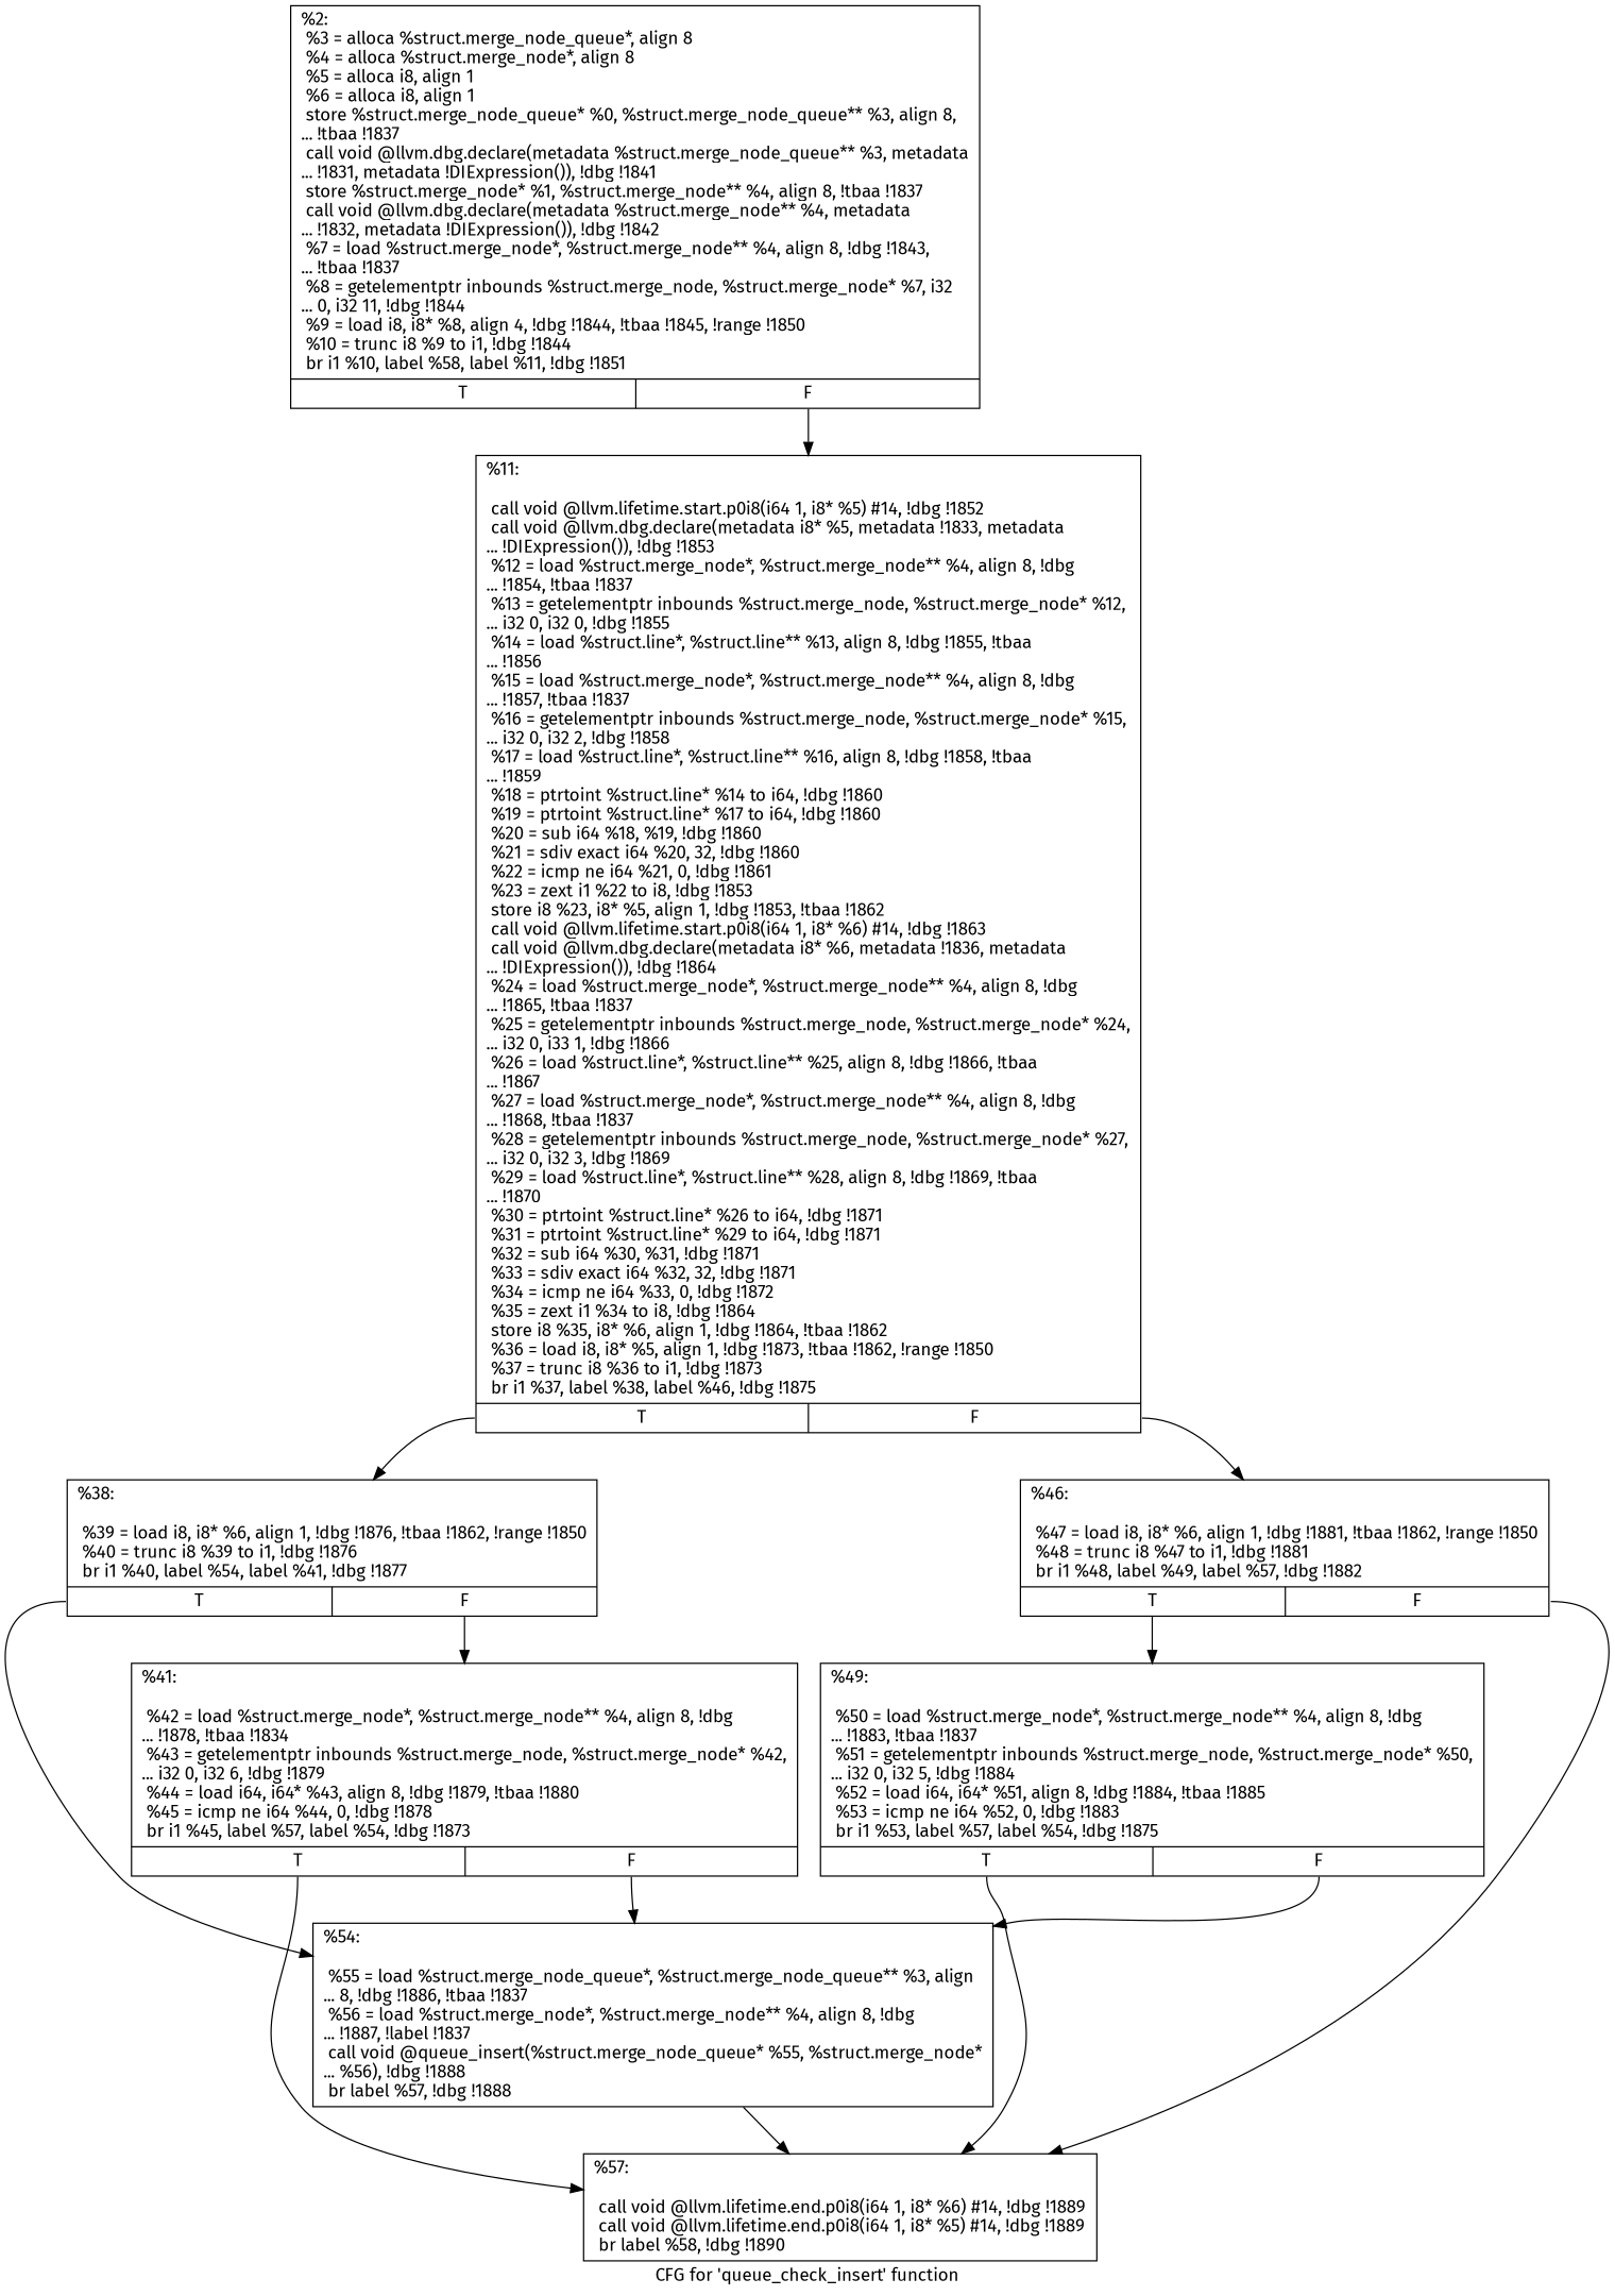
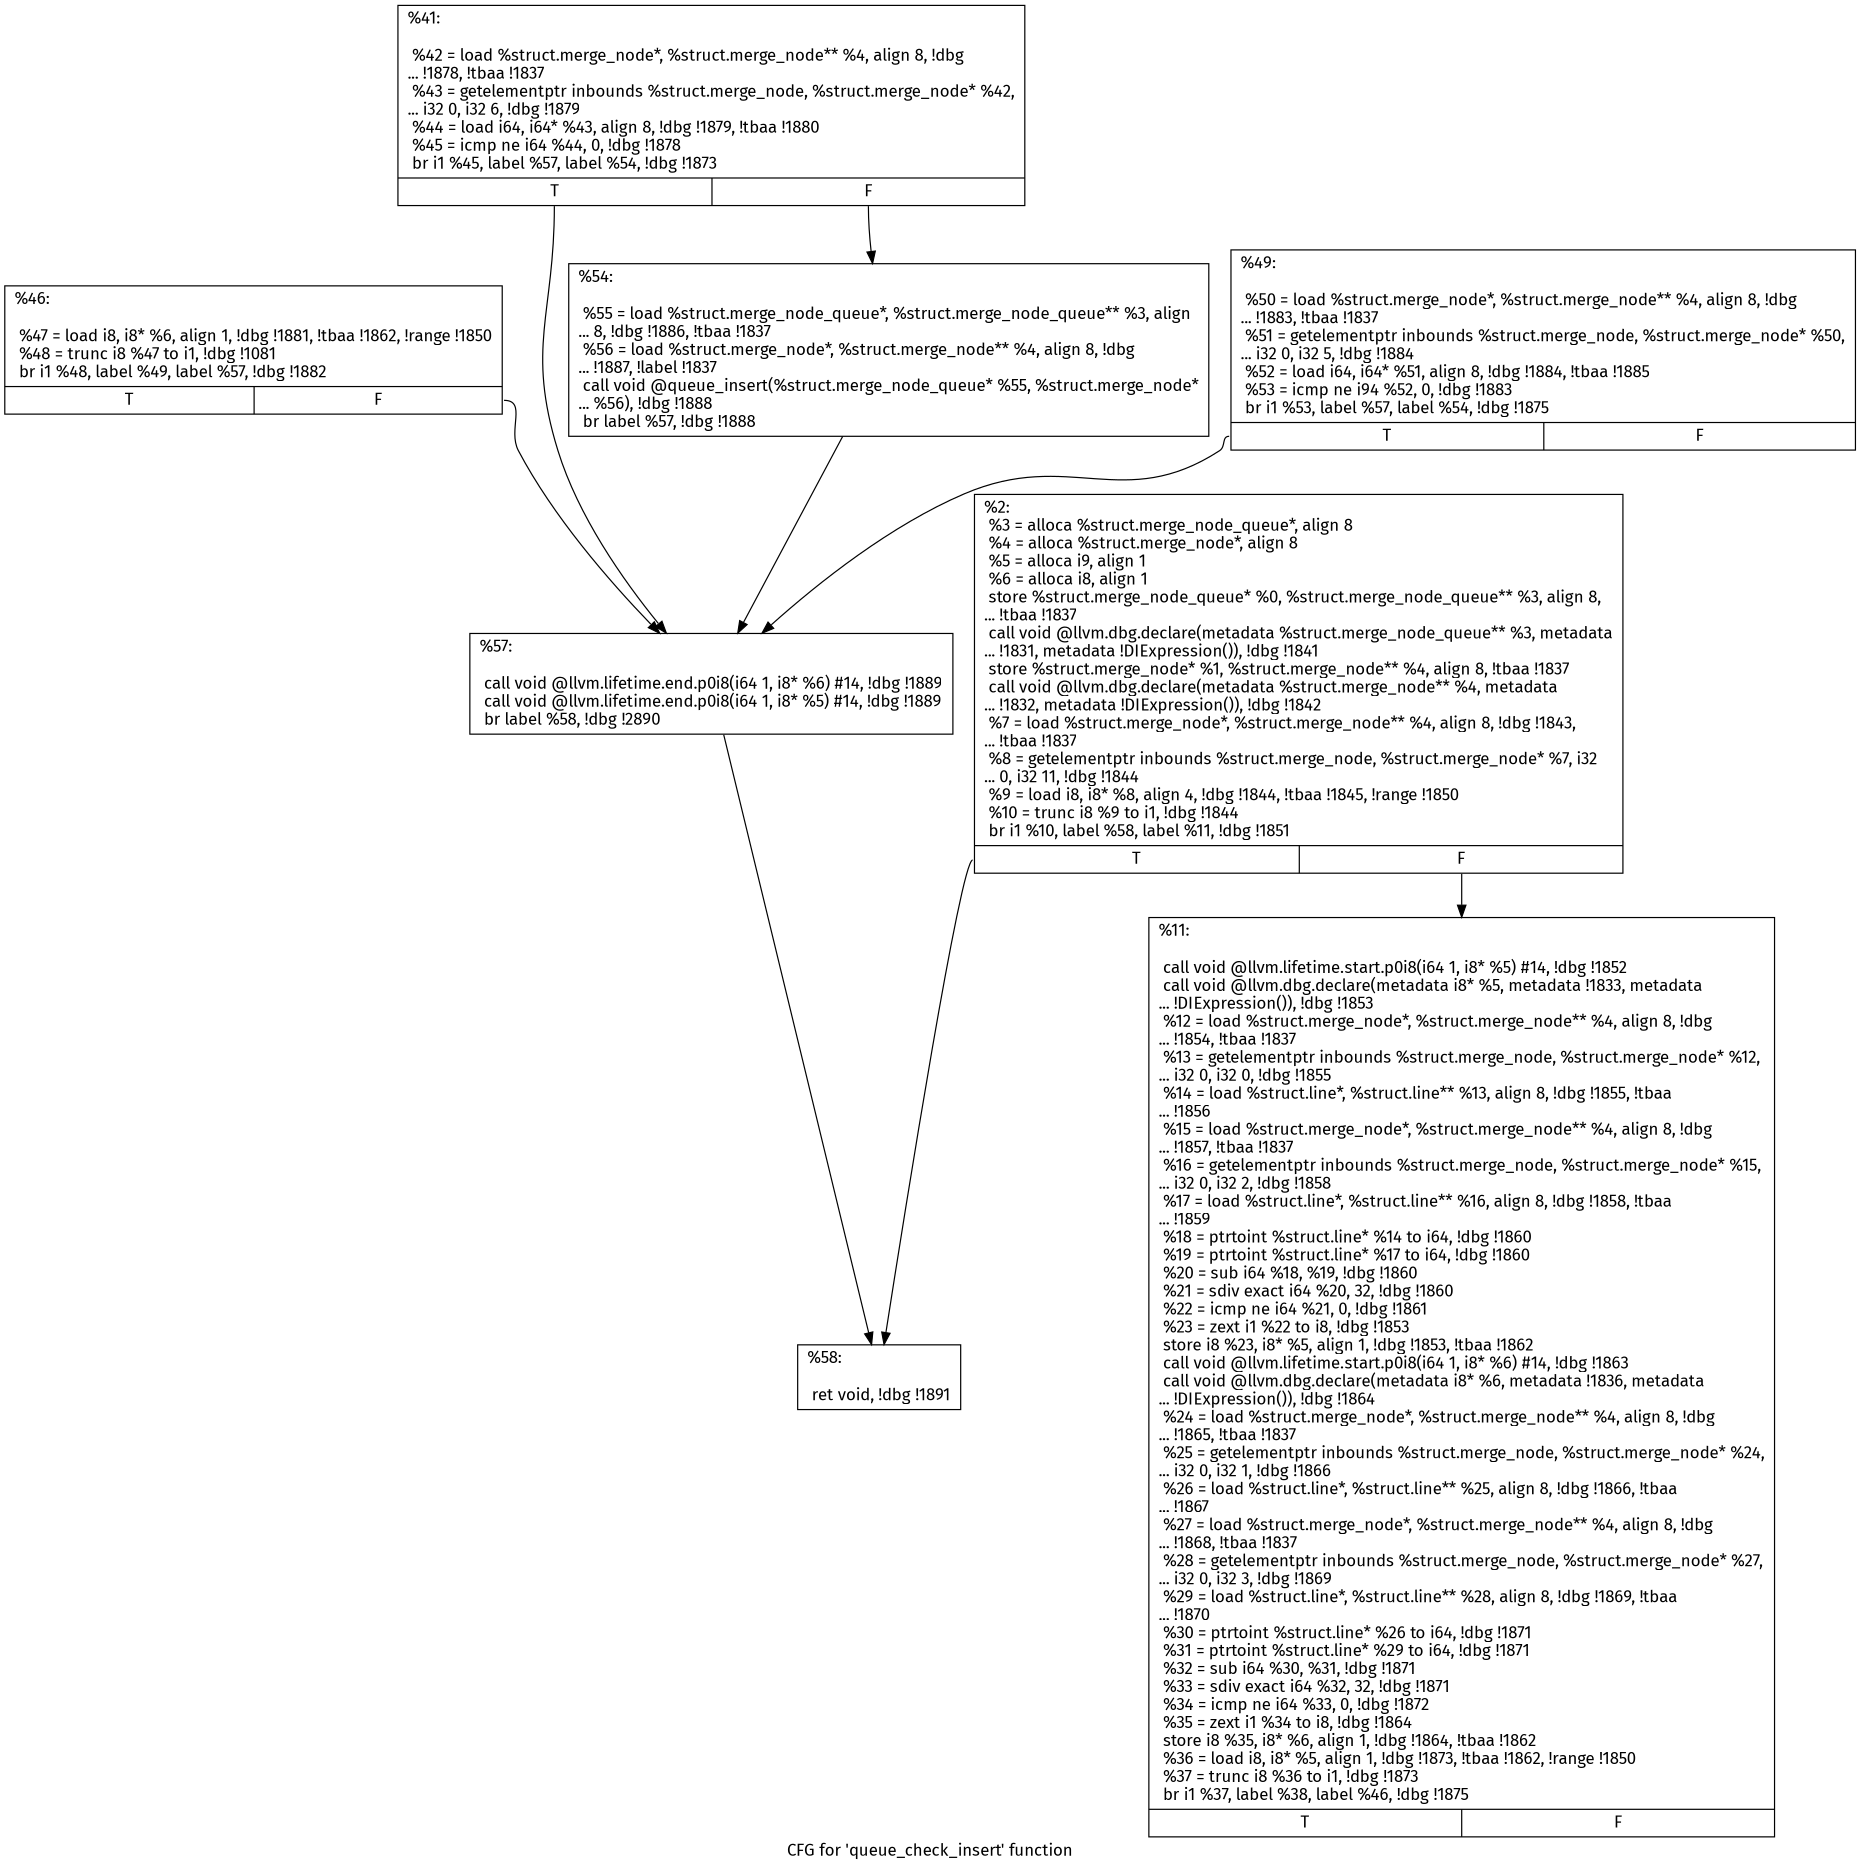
  digraph {
    fontname="Fira Sans"
    label="CFG for 'queue_check_insert' function"
    node [fontname="Fira Sans" shape=record]
    edge [fontname="Fira Sans" tailport=s0]
-   n1 [label="{%2:\l  %3 = alloca %struct.merge_node_queue*, align 8\l  %4 = alloca %struct.merge_node*, align 8\l  %5 = alloca i8, align 1\l  %6 = alloca i8, align 1\l  store %struct.merge_node_queue* %0, %struct.merge_node_queue** %3, align 8,\l... !tbaa !1837\l  call void @llvm.dbg.declare(metadata %struct.merge_node_queue** %3, metadata\l... !1831, metadata !DIExpression()), !dbg !1841\l  store %struct.merge_node* %1, %struct.merge_node** %4, align 8, !tbaa !1837\l  call void @llvm.dbg.declare(metadata %struct.merge_node** %4, metadata\l... !1832, metadata !DIExpression()), !dbg !1842\l  %7 = load %struct.merge_node*, %struct.merge_node** %4, align 8, !dbg !1843,\l... !tbaa !1837\l  %8 = getelementptr inbounds %struct.merge_node, %struct.merge_node* %7, i32\l... 0, i32 11, !dbg !1844\l  %9 = load i8, i8* %8, align 4, !dbg !1844, !tbaa !1845, !range !1850\l  %10 = trunc i8 %9 to i1, !dbg !1844\l  br i1 %10, label %58, label %11, !dbg !1851\l|{<s0>T|<s1>F}}"]
-   n3 [label="{%11:\l\l  call void @llvm.lifetime.start.p0i8(i64 1, i8* %5) #14, !dbg !1852\l  call void @llvm.dbg.declare(metadata i8* %5, metadata !1833, metadata\l... !DIExpression()), !dbg !1853\l  %12 = load %struct.merge_node*, %struct.merge_node** %4, align 8, !dbg\l... !1854, !tbaa !1837\l  %13 = getelementptr inbounds %struct.merge_node, %struct.merge_node* %12,\l... i32 0, i32 0, !dbg !1855\l  %14 = load %struct.line*, %struct.line** %13, align 8, !dbg !1855, !tbaa\l... !1856\l  %15 = load %struct.merge_node*, %struct.merge_node** %4, align 8, !dbg\l... !1857, !tbaa !1837\l  %16 = getelementptr inbounds %struct.merge_node, %struct.merge_node* %15,\l... i32 0, i32 2, !dbg !1858\l  %17 = load %struct.line*, %struct.line** %16, align 8, !dbg !1858, !tbaa\l... !1859\l  %18 = ptrtoint %struct.line* %14 to i64, !dbg !1860\l  %19 = ptrtoint %struct.line* %17 to i64, !dbg !1860\l  %20 = sub i64 %18, %19, !dbg !1860\l  %21 = sdiv exact i64 %20, 32, !dbg !1860\l  %22 = icmp ne i64 %21, 0, !dbg !1861\l  %23 = zext i1 %22 to i8, !dbg !1853\l  store i8 %23, i8* %5, align 1, !dbg !1853, !tbaa !1862\l  call void @llvm.lifetime.start.p0i8(i64 1, i8* %6) #14, !dbg !1863\l  call void @llvm.dbg.declare(metadata i8* %6, metadata !1836, metadata\l... !DIExpression()), !dbg !1864\l  %24 = load %struct.merge_node*, %struct.merge_node** %4, align 8, !dbg\l... !1865, !tbaa !1837\l  %25 = getelementptr inbounds %struct.merge_node, %struct.merge_node* %24,\l... i32 0, i33 1, !dbg !1866\l  %26 = load %struct.line*, %struct.line** %25, align 8, !dbg !1866, !tbaa\l... !1867\l  %27 = load %struct.merge_node*, %struct.merge_node** %4, align 8, !dbg\l... !1868, !tbaa !1837\l  %28 = getelementptr inbounds %struct.merge_node, %struct.merge_node* %27,\l... i32 0, i32 3, !dbg !1869\l  %29 = load %struct.line*, %struct.line** %28, align 8, !dbg !1869, !tbaa\l... !1870\l  %30 = ptrtoint %struct.line* %26 to i64, !dbg !1871\l  %31 = ptrtoint %struct.line* %29 to i64, !dbg !1871\l  %32 = sub i64 %30, %31, !dbg !1871\l  %33 = sdiv exact i64 %32, 32, !dbg !1871\l  %34 = icmp ne i64 %33, 0, !dbg !1872\l  %35 = zext i1 %34 to i8, !dbg !1864\l  store i8 %35, i8* %6, align 1, !dbg !1864, !tbaa !1862\l  %36 = load i8, i8* %5, align 1, !dbg !1873, !tbaa !1862, !range !1850\l  %37 = trunc i8 %36 to i1, !dbg !1873\l  br i1 %37, label %38, label %46, !dbg !1875\l|{<s0>T|<s1>F}}"]
-   n4 [label="{%38:\l\l  %39 = load i8, i8* %6, align 1, !dbg !1876, !tbaa !1862, !range !1850\l  %40 = trunc i8 %39 to i1, !dbg !1876\l  br i1 %40, label %54, label %41, !dbg !1877\l|{<s0>T|<s1>F}}"]
-   n5 [label="{%46:\l\l  %47 = load i8, i8* %6, align 1, !dbg !1881, !tbaa !1862, !range !1850\l  %48 = trunc i8 %47 to i1, !dbg !1881\l  br i1 %48, label %49, label %57, !dbg !1882\l|{<s0>T|<s1>F}}"]
+   n1 [label="{%2:\l  %3 = alloca %struct.merge_node_queue*, align 8\l  %4 = alloca %struct.merge_node*, align 8\l  %5 = alloca i9, align 1\l  %6 = alloca i8, align 1\l  store %struct.merge_node_queue* %0, %struct.merge_node_queue** %3, align 8,\l... !tbaa !1837\l  call void @llvm.dbg.declare(metadata %struct.merge_node_queue** %3, metadata\l... !1831, metadata !DIExpression()), !dbg !1841\l  store %struct.merge_node* %1, %struct.merge_node** %4, align 8, !tbaa !1837\l  call void @llvm.dbg.declare(metadata %struct.merge_node** %4, metadata\l... !1832, metadata !DIExpression()), !dbg !1842\l  %7 = load %struct.merge_node*, %struct.merge_node** %4, align 8, !dbg !1843,\l... !tbaa !1837\l  %8 = getelementptr inbounds %struct.merge_node, %struct.merge_node* %7, i32\l... 0, i32 11, !dbg !1844\l  %9 = load i8, i8* %8, align 4, !dbg !1844, !tbaa !1845, !range !1850\l  %10 = trunc i8 %9 to i1, !dbg !1844\l  br i1 %10, label %58, label %11, !dbg !1851\l|{<s0>T|<s1>F}}"]
+   n2 [label="{%58:\l\l  ret void, !dbg !1891\l}"]
+   n3 [label="{%11:\l\l  call void @llvm.lifetime.start.p0i8(i64 1, i8* %5) #14, !dbg !1852\l  call void @llvm.dbg.declare(metadata i8* %5, metadata !1833, metadata\l... !DIExpression()), !dbg !1853\l  %12 = load %struct.merge_node*, %struct.merge_node** %4, align 8, !dbg\l... !1854, !tbaa !1837\l  %13 = getelementptr inbounds %struct.merge_node, %struct.merge_node* %12,\l... i32 0, i32 0, !dbg !1855\l  %14 = load %struct.line*, %struct.line** %13, align 8, !dbg !1855, !tbaa\l... !1856\l  %15 = load %struct.merge_node*, %struct.merge_node** %4, align 8, !dbg\l... !1857, !tbaa !1837\l  %16 = getelementptr inbounds %struct.merge_node, %struct.merge_node* %15,\l... i32 0, i32 2, !dbg !1858\l  %17 = load %struct.line*, %struct.line** %16, align 8, !dbg !1858, !tbaa\l... !1859\l  %18 = ptrtoint %struct.line* %14 to i64, !dbg !1860\l  %19 = ptrtoint %struct.line* %17 to i64, !dbg !1860\l  %20 = sub i64 %18, %19, !dbg !1860\l  %21 = sdiv exact i64 %20, 32, !dbg !1860\l  %22 = icmp ne i64 %21, 0, !dbg !1861\l  %23 = zext i1 %22 to i8, !dbg !1853\l  store i8 %23, i8* %5, align 1, !dbg !1853, !tbaa !1862\l  call void @llvm.lifetime.start.p0i8(i64 1, i8* %6) #14, !dbg !1863\l  call void @llvm.dbg.declare(metadata i8* %6, metadata !1836, metadata\l... !DIExpression()), !dbg !1864\l  %24 = load %struct.merge_node*, %struct.merge_node** %4, align 8, !dbg\l... !1865, !tbaa !1837\l  %25 = getelementptr inbounds %struct.merge_node, %struct.merge_node* %24,\l... i32 0, i32 1, !dbg !1866\l  %26 = load %struct.line*, %struct.line** %25, align 8, !dbg !1866, !tbaa\l... !1867\l  %27 = load %struct.merge_node*, %struct.merge_node** %4, align 8, !dbg\l... !1868, !tbaa !1837\l  %28 = getelementptr inbounds %struct.merge_node, %struct.merge_node* %27,\l... i32 0, i32 3, !dbg !1869\l  %29 = load %struct.line*, %struct.line** %28, align 8, !dbg !1869, !tbaa\l... !1870\l  %30 = ptrtoint %struct.line* %26 to i64, !dbg !1871\l  %31 = ptrtoint %struct.line* %29 to i64, !dbg !1871\l  %32 = sub i64 %30, %31, !dbg !1871\l  %33 = sdiv exact i64 %32, 32, !dbg !1871\l  %34 = icmp ne i64 %33, 0, !dbg !1872\l  %35 = zext i1 %34 to i8, !dbg !1864\l  store i8 %35, i8* %6, align 1, !dbg !1864, !tbaa !1862\l  %36 = load i8, i8* %5, align 1, !dbg !1873, !tbaa !1862, !range !1850\l  %37 = trunc i8 %36 to i1, !dbg !1873\l  br i1 %37, label %38, label %46, !dbg !1875\l|{<s0>T|<s1>F}}"]
+   n5 [label="{%46:\l\l  %47 = load i8, i8* %6, align 1, !dbg !1881, !tbaa !1862, !range !1850\l  %48 = trunc i8 %47 to i1, !dbg !1081\l  br i1 %48, label %49, label %57, !dbg !1882\l|{<s0>T|<s1>F}}"]
    n6 [label="{%54:\l\l  %55 = load %struct.merge_node_queue*, %struct.merge_node_queue** %3, align\l... 8, !dbg !1886, !tbaa !1837\l  %56 = load %struct.merge_node*, %struct.merge_node** %4, align 8, !dbg\l... !1887, !label !1837\l  call void @queue_insert(%struct.merge_node_queue* %55, %struct.merge_node*\l... %56), !dbg !1888\l  br label %57, !dbg !1888\l}"]
-   n7 [label="{%41:\l\l  %42 = load %struct.merge_node*, %struct.merge_node** %4, align 8, !dbg\l... !1878, !tbaa !1834\l  %43 = getelementptr inbounds %struct.merge_node, %struct.merge_node* %42,\l... i32 0, i32 6, !dbg !1879\l  %44 = load i64, i64* %43, align 8, !dbg !1879, !tbaa !1880\l  %45 = icmp ne i64 %44, 0, !dbg !1878\l  br i1 %45, label %57, label %54, !dbg !1873\l|{<s0>T|<s1>F}}"]
-   n8 [label="{%57:\l\l  call void @llvm.lifetime.end.p0i8(i64 1, i8* %6) #14, !dbg !1889\l  call void @llvm.lifetime.end.p0i8(i64 1, i8* %5) #14, !dbg !1889\l  br label %58, !dbg !1890\l}"]
-   n9 [label="{%49:\l\l  %50 = load %struct.merge_node*, %struct.merge_node** %4, align 8, !dbg\l... !1883, !tbaa !1837\l  %51 = getelementptr inbounds %struct.merge_node, %struct.merge_node* %50,\l... i32 0, i32 5, !dbg !1884\l  %52 = load i64, i64* %51, align 8, !dbg !1884, !tbaa !1885\l  %53 = icmp ne i64 %52, 0, !dbg !1883\l  br i1 %53, label %57, label %54, !dbg !1875\l|{<s0>T|<s1>F}}"]
+   n7 [label="{%41:\l\l  %42 = load %struct.merge_node*, %struct.merge_node** %4, align 8, !dbg\l... !1878, !tbaa !1837\l  %43 = getelementptr inbounds %struct.merge_node, %struct.merge_node* %42,\l... i32 0, i32 6, !dbg !1879\l  %44 = load i64, i64* %43, align 8, !dbg !1879, !tbaa !1880\l  %45 = icmp ne i64 %44, 0, !dbg !1878\l  br i1 %45, label %57, label %54, !dbg !1873\l|{<s0>T|<s1>F}}"]
+   n8 [label="{%57:\l\l  call void @llvm.lifetime.end.p0i8(i64 1, i8* %6) #14, !dbg !1889\l  call void @llvm.lifetime.end.p0i8(i64 1, i8* %5) #14, !dbg !1889\l  br label %58, !dbg !2890\l}"]
+   n9 [label="{%49:\l\l  %50 = load %struct.merge_node*, %struct.merge_node** %4, align 8, !dbg\l... !1883, !tbaa !1837\l  %51 = getelementptr inbounds %struct.merge_node, %struct.merge_node* %50,\l... i32 0, i32 5, !dbg !1884\l  %52 = load i64, i64* %51, align 8, !dbg !1884, !tbaa !1885\l  %53 = icmp ne i94 %52, 0, !dbg !1883\l  br i1 %53, label %57, label %54, !dbg !1875\l|{<s0>T|<s1>F}}"]
+   n1 -> n2
    n1 -> n3 [tailport=s1]
-   n3 -> n4
-   n3 -> n5 [tailport=s1]
-   n4 -> n6
-   n4 -> n7 [tailport=s1]
    n5 -> n8 [tailport=s1]
-   n5 -> n9
    n6 -> n8
    n7 -> n6 [tailport=s1]
    n7 -> n8
-   n9 -> n6 [tailport=s1]
+   n8 -> n2
    n9 -> n8
  }
